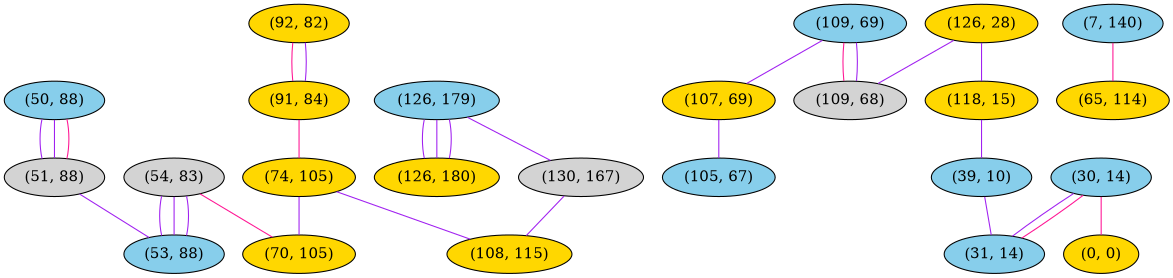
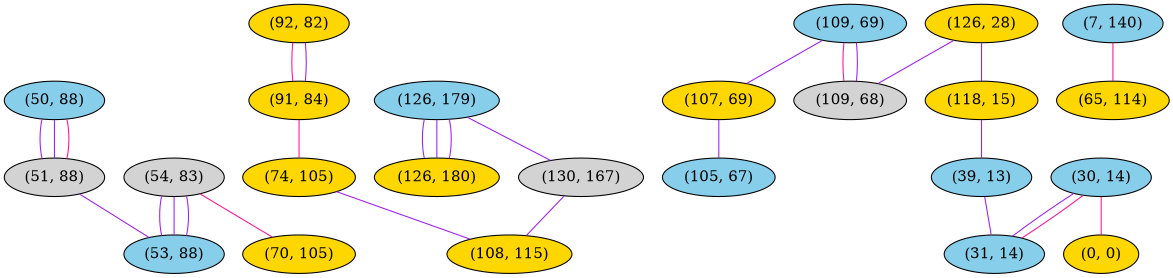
  graph {
    node [fillcolor=gold style=filled]
    edge [color=purple weight=1]
    "(92, 82)"
    "(91, 84)"
    "(74, 105)"
    "(105, 67)" [fillcolor=skyblue]
    "(107, 69)"
    "(7, 140)" [fillcolor=skyblue]
    "(65, 114)"
    "(109, 69)" [fillcolor=skyblue]
    "(109, 68)" [fillcolor=lightgrey]
    "(126, 28)"
    "(118, 15)"
-   "(39, 10)" [fillcolor=skyblue]
+   "(39, 10)" [fillcolor=skyblue label="(39, 13)"]
    "(70, 105)"
    "(108, 115)"
    "(50, 88)" [fillcolor=skyblue]
    "(51, 88)" [fillcolor=lightgrey]
    "(53, 88)" [fillcolor=skyblue]
    "(30, 14)" [fillcolor=skyblue]
    "(0, 0)"
    "(31, 14)" [fillcolor=skyblue]
    "(126, 179)" [fillcolor=skyblue]
    "(130, 167)" [fillcolor=lightgrey]
    "(126, 180)"
    n24 [fillcolor=lightgrey label="(54, 83)"]
    "(92, 82)" -- "(91, 84)" [color=deeppink]
    "(92, 82)" -- "(91, 84)"
    "(91, 84)" -- "(74, 105)" [color=deeppink]
-   "(74, 105)" -- "(70, 105)"
    "(74, 105)" -- "(108, 115)"
    "(107, 69)" -- "(105, 67)"
    "(7, 140)" -- "(65, 114)" [color=deeppink]
    "(109, 69)" -- "(107, 69)"
    "(109, 69)" -- "(109, 68)" [color=deeppink weight=2]
    "(109, 69)" -- "(109, 68)"
    "(126, 28)" -- "(109, 68)"
    "(126, 28)" -- "(118, 15)"
    "(118, 15)" -- "(39, 10)"
    "(39, 10)" -- "(31, 14)"
    "(50, 88)" -- "(51, 88)"
    "(50, 88)" -- "(51, 88)"
    "(50, 88)" -- "(51, 88)" [color=deeppink]
    "(51, 88)" -- "(53, 88)"
    "(30, 14)" -- "(0, 0)" [color=deeppink weight=4]
    "(30, 14)" -- "(31, 14)"
    "(30, 14)" -- "(31, 14)" [color=deeppink]
    "(126, 179)" -- "(130, 167)"
    "(126, 179)" -- "(126, 180)"
    "(126, 179)" -- "(126, 180)"
    "(126, 179)" -- "(126, 180)"
    "(130, 167)" -- "(108, 115)"
    n24 -- "(70, 105)" [color=deeppink]
    n24 -- "(53, 88)"
    n24 -- "(53, 88)"
    n24 -- "(53, 88)"
  }
